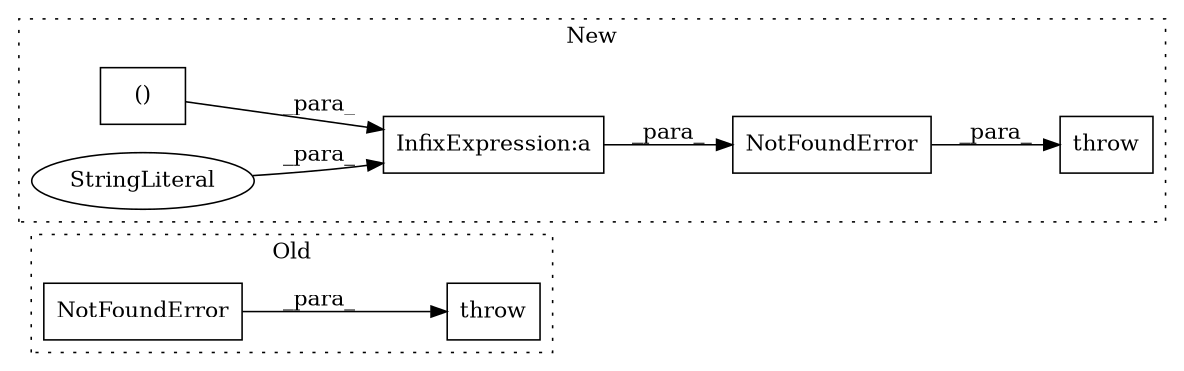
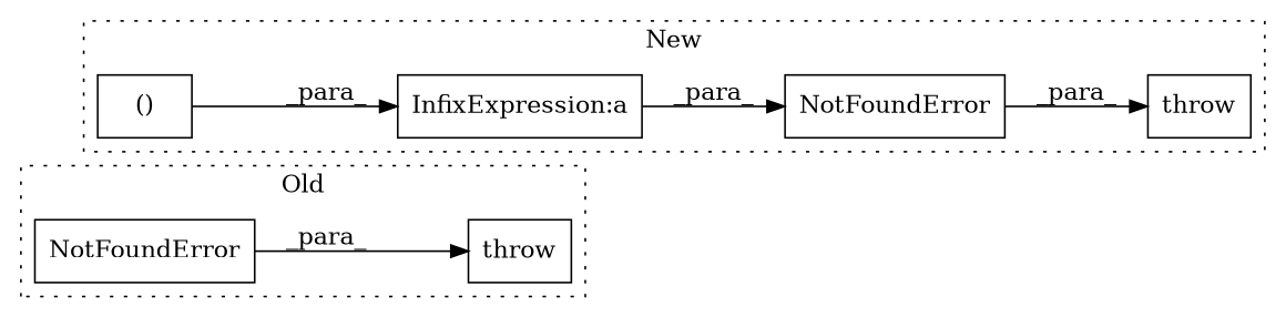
  digraph {
    rankdir=LR
    node [a=32 l=6 shape=box]
    n1 [l=15 label=NotFoundError s=9838]
    n2 [a=53 label=throw s=9825]
    n3 [l="14,2" label=NotFoundError s="10963,11033"]
    n4 [a=53 label=throw s=10950]
    n5 [a=27 l=10 label="InfixExpression:a" s=10998]
    n6 [a=106 l=25 label="()" s=11008]
-   n7 [a=45 l=21 label=StringLiteral s=10977 shape=ellipse]
    subgraph cluster_1 {
      label=Old
      style=dotted
      n1
      n2
    }
    subgraph cluster_2 {
      label=New
      style=dotted
      n3
      n4
      n5
      n6
-     n7
    }
    n1 -> n2 [label=_para_]
    n3 -> n4 [label=_para_]
    n5 -> n3 [label=_para_]
    n6 -> n5 [label=_para_]
-   n7 -> n5 [label=_para_]
  }
